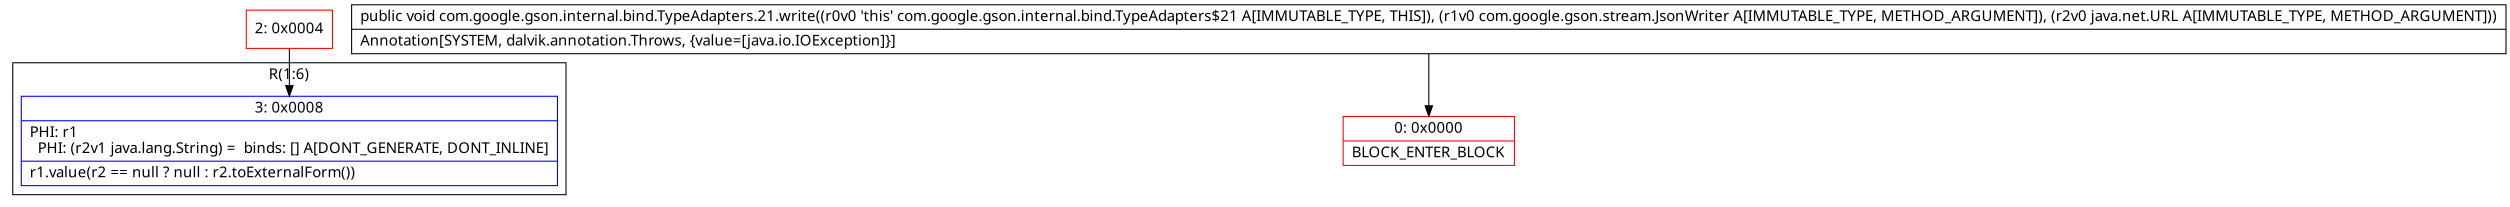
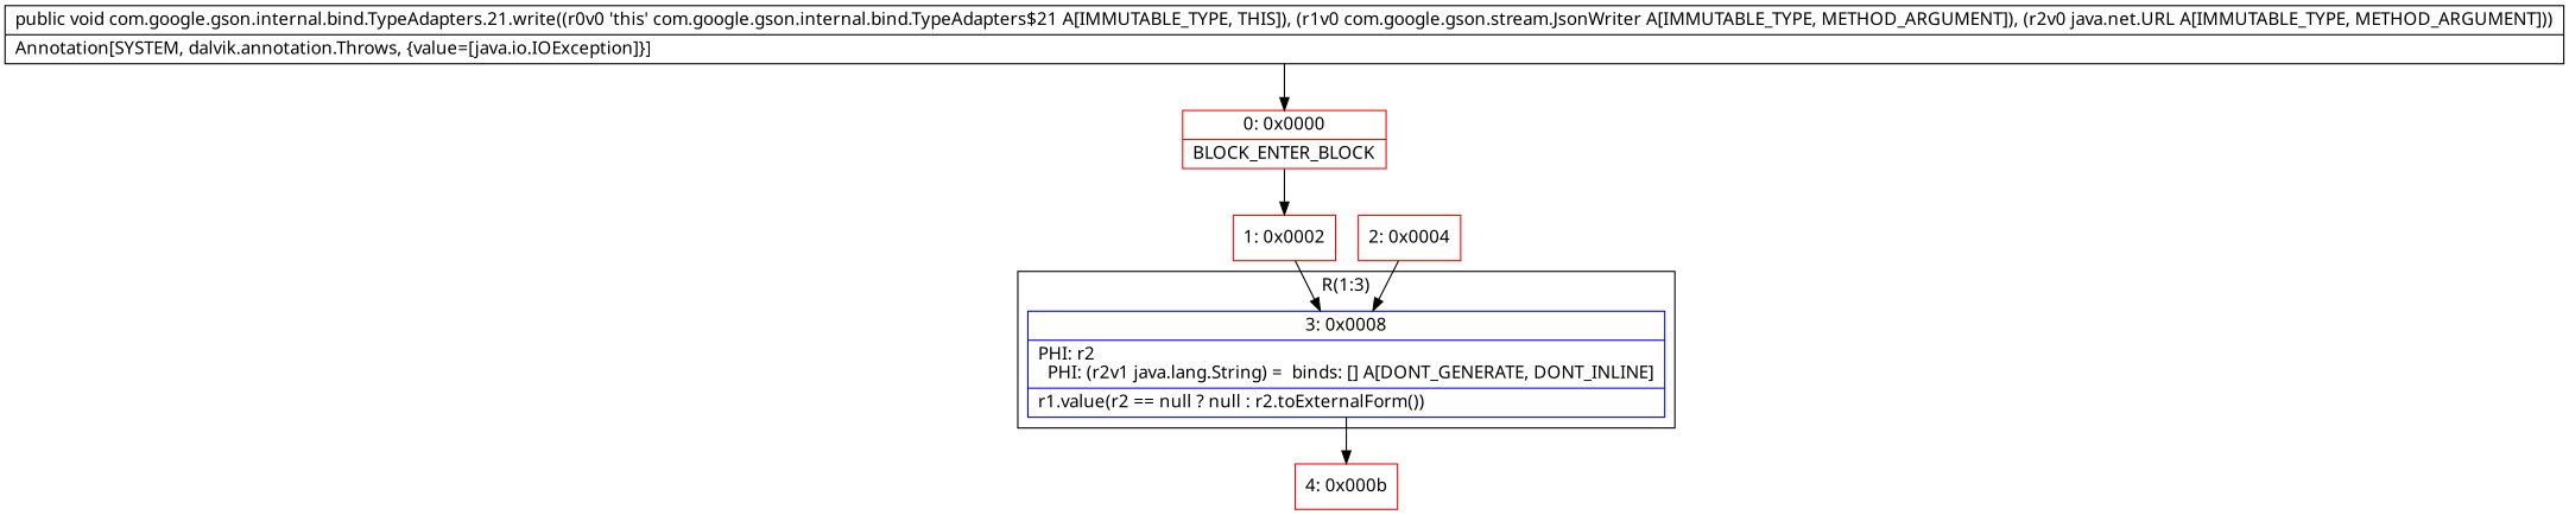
  digraph {
    fontname="Noto Sans"
    node [color=red fontname="Noto Sans" shape=record]
    edge [fontname="Noto Sans"]
-   n1 [color=blue label="{3\:\ 0x0008|PHI: r1 \l  PHI: (r2v1 java.lang.String) =  binds: [] A[DONT_GENERATE, DONT_INLINE]\l|r1.value(r2 == null ? null : r2.toExternalForm())\l}"]
+   n1 [color=blue label="{3\:\ 0x0008|PHI: r2 \l  PHI: (r2v1 java.lang.String) =  binds: [] A[DONT_GENERATE, DONT_INLINE]\l|r1.value(r2 == null ? null : r2.toExternalForm())\l}"]
+   n2 [label="{4\:\ 0x000b}"]
    n3 [label="{0\:\ 0x0000|BLOCK_ENTER_BLOCK\l}"]
+   n4 [label="{1\:\ 0x0002}"]
    n5 [label="{2\:\ 0x0004}"]
    n6 [label="{public void com.google.gson.internal.bind.TypeAdapters.21.write((r0v0 'this' com.google.gson.internal.bind.TypeAdapters$21 A[IMMUTABLE_TYPE, THIS]), (r1v0 com.google.gson.stream.JsonWriter A[IMMUTABLE_TYPE, METHOD_ARGUMENT]), (r2v0 java.net.URL A[IMMUTABLE_TYPE, METHOD_ARGUMENT]))  | Annotation[SYSTEM, dalvik.annotation.Throws, \{value=[java.io.IOException]\}]\l}" color=""]
    subgraph cluster_1 {
-     label="R(1:6)"
+     label="R(1:3)"
      n1
    }
+   n1 -> n2
+   n3 -> n4
+   n4 -> n1
    n5 -> n1
    n6 -> n3
  }
